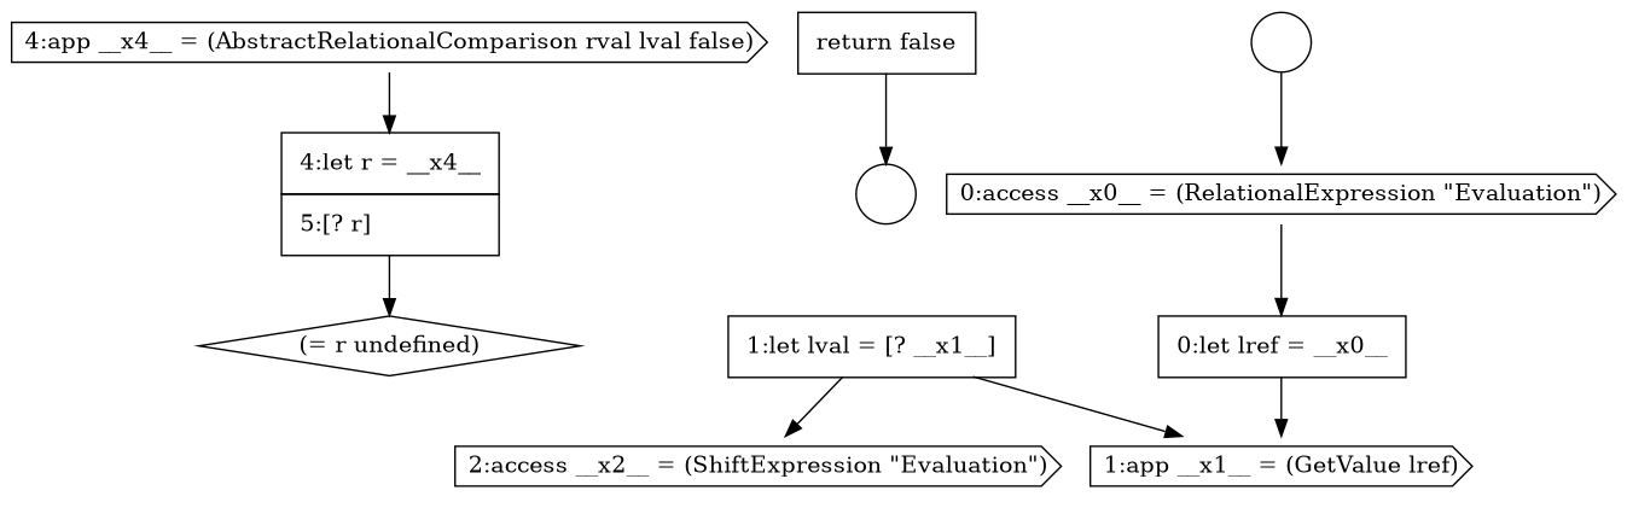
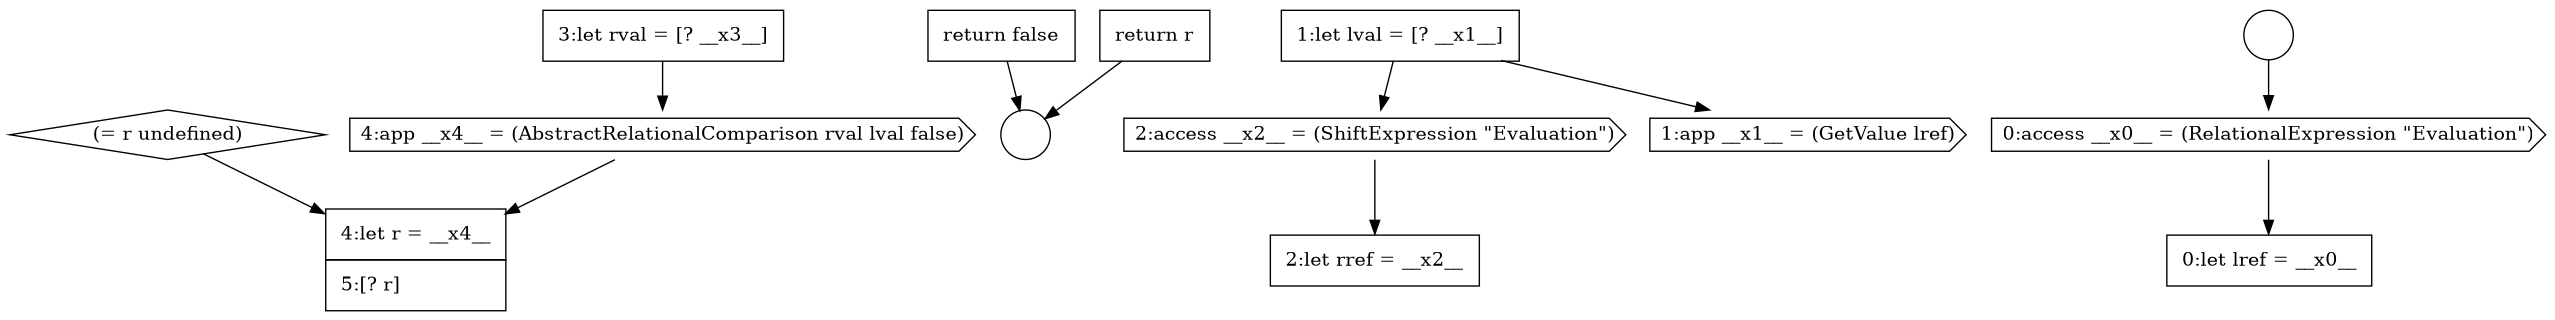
  digraph {
    node [color=black fillcolor=white shape=none style=filled]
    edge [color=black]
    n1 [label=<<font color="black">(= r undefined)</font>> shape=diamond]
    n2 [label=<<font color="black">     <table border="0" cellborder="1" cellspacing="0" cellpadding="10">       <tr><td align="left">return false</td></tr>     </table>   </font>> margin=0]
    n3 [label=" " shape=circle]
+   n4 [label=<<font color="black">     <table border="0" cellborder="1" cellspacing="0" cellpadding="10">       <tr><td align="left">return r</td></tr>     </table>   </font>> margin=0]
+   n5 [label=<<font color="black">     <table border="0" cellborder="1" cellspacing="0" cellpadding="10">       <tr><td align="left">3:let rval = [? __x3__]</td></tr>     </table>   </font>> margin=0]
    n6 [label=<<font color="black">4:app __x4__ = (AbstractRelationalComparison rval lval false)</font>> shape=cds]
    n7 [label=<<font color="black">     <table border="0" cellborder="1" cellspacing="0" cellpadding="10">       <tr><td align="left">1:let lval = [? __x1__]</td></tr>     </table>   </font>> margin=0]
    n8 [label=<<font color="black">2:access __x2__ = (ShiftExpression &quot;Evaluation&quot;)</font>> shape=cds]
    n9 [label=<<font color="black">1:app __x1__ = (GetValue lref)</font>> shape=cds]
+   n10 [label=<<font color="black">     <table border="0" cellborder="1" cellspacing="0" cellpadding="10">       <tr><td align="left">2:let rref = __x2__</td></tr>     </table>   </font>> margin=0]
    n11 [label=<<font color="black">     <table border="0" cellborder="1" cellspacing="0" cellpadding="10">       <tr><td align="left">4:let r = __x4__</td></tr>       <tr><td align="left">5:[? r]</td></tr>     </table>   </font>> margin=0]
    n12 [label=<<font color="black">     <table border="0" cellborder="1" cellspacing="0" cellpadding="10">       <tr><td align="left">0:let lref = __x0__</td></tr>     </table>   </font>> margin=0]
    n13 [label=" " shape=circle]
    n14 [label=<<font color="black">0:access __x0__ = (RelationalExpression &quot;Evaluation&quot;)</font>> shape=cds]
    n2 -> n3
+   n4 -> n3
+   n5 -> n6
    n6 -> n11
    n7 -> n8
    n7 -> n9
-   n11 -> n1
-   n12 -> n9
+   n8 -> n10
+   n1 -> n11
    n13 -> n14
    n14 -> n12
  }
